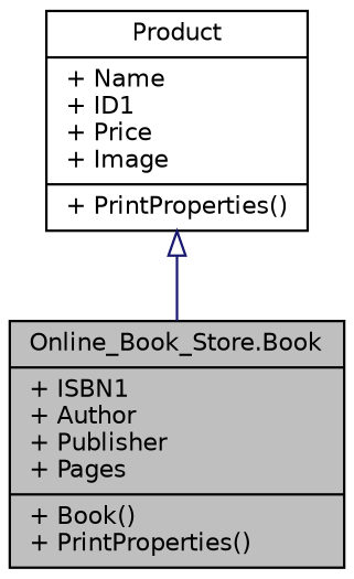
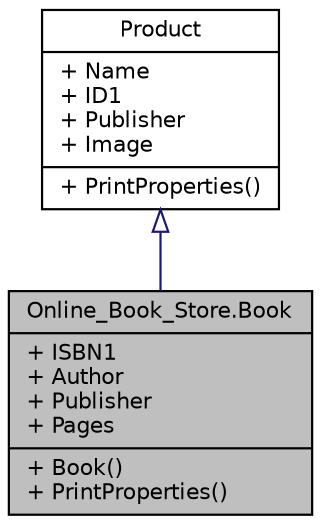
  digraph {
    node [color=black fontname=Helvetica fontsize=10 shape=record style=filled]
    n1 [fillcolor=grey75 fontcolor=black height=0.2 label="{Online_Book_Store.Book\n|+ ISBN1\l+ Author\l+ Publisher\l+ Pages\l|+ Book()\l+ PrintProperties()\l}" width=0.4]
-   n2 [fillcolor=white height=0.2 label="{Product\n|+ Name\l+ ID1\l+ Price\l+ Image\l|+ PrintProperties()\l}" width=0.4]
+   n2 [fillcolor=white height=0.2 label="{Product\n|+ Name\l+ ID1\l+ Publisher\l+ Image\l|+ PrintProperties()\l}" width=0.4]
    n2 -> n1 [arrowtail=onormal color=midnightblue dir=back fontname=Helvetica fontsize=10 labelfontname=Helvetica labelfontsize=10 style=solid]
  }
